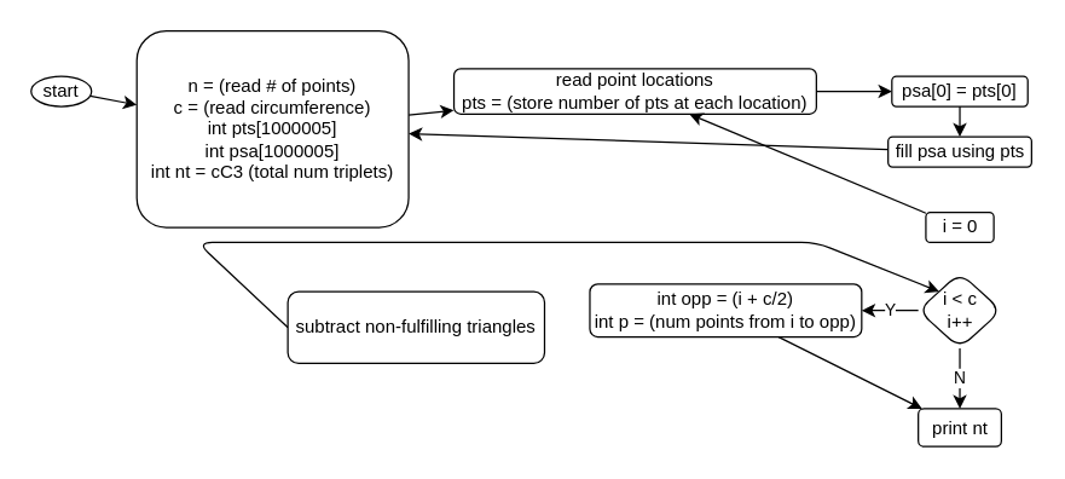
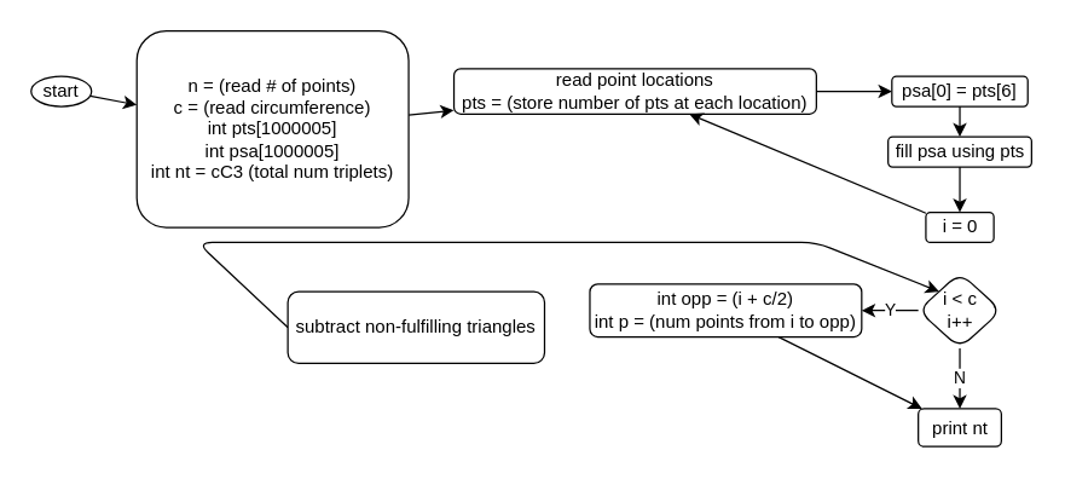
  <mxCell id="0" />
  <mxCell id="1" parent="0" />
  <mxCell id="2" value="" style="edgeStyle=none;html=1;" parent="1" source="3" target="5" edge="1"><mxGeometry relative="1" as="geometry" /></mxCell>
  <mxCell id="3" value="start" style="ellipse;whiteSpace=wrap;html=1;" parent="1" vertex="1"><mxGeometry x="20" y="50" width="40" height="20" as="geometry" /></mxCell>
  <mxCell id="4" value="" style="edgeStyle=none;html=1;" parent="1" source="5" target="7" edge="1"><mxGeometry relative="1" as="geometry" /></mxCell>
  <mxCell id="5" value="n = (read # of points)&lt;br&gt;c = (read circumference)&lt;br&gt;int pts[1000005]&lt;br&gt;int psa[1000005]&lt;br&gt;int nt = cC3 (total num triplets)" style="rounded=1;whiteSpace=wrap;html=1;" parent="1" vertex="1"><mxGeometry x="90" y="20" width="180" height="130" as="geometry" /></mxCell>
  <mxCell id="6" value="" style="edgeStyle=none;html=1;" parent="1" source="7" target="9" edge="1"><mxGeometry relative="1" as="geometry" /></mxCell>
  <mxCell id="7" value="read point locations&lt;br&gt;pts = (store number of pts at each location)" style="whiteSpace=wrap;html=1;rounded=1;" parent="1" vertex="1"><mxGeometry x="300" y="45" width="240" height="30" as="geometry" /></mxCell>
  <mxCell id="8" value="" style="edgeStyle=none;html=1;" parent="1" source="9" target="11" edge="1"><mxGeometry relative="1" as="geometry" /></mxCell>
- <mxCell id="9" value="psa[0] = pts[0]" style="whiteSpace=wrap;html=1;rounded=1;" parent="1" vertex="1"><mxGeometry x="590" y="50" width="90" height="20" as="geometry" /></mxCell>
- <mxCell id="10" value="" style="edgeStyle=none;html=1;" parent="1" source="11" target="5" edge="1"><mxGeometry relative="1" as="geometry" /></mxCell>
+ <mxCell id="9" value="psa[0] = pts[6]" style="whiteSpace=wrap;html=1;rounded=1;" parent="1" vertex="1"><mxGeometry x="590" y="50" width="90" height="20" as="geometry" /></mxCell>
+ <mxCell id="10" value="" style="edgeStyle=none;html=1;" parent="1" source="11" target="13" edge="1"><mxGeometry relative="1" as="geometry" /></mxCell>
  <mxCell id="11" value="fill psa using pts" style="whiteSpace=wrap;html=1;rounded=1;" parent="1" vertex="1"><mxGeometry x="587.5" y="90" width="95" height="20" as="geometry" /></mxCell>
  <mxCell id="12" value="" style="edgeStyle=none;html=1;" parent="1" source="13" target="7" edge="1"><mxGeometry relative="1" as="geometry" /></mxCell>
  <mxCell id="13" value="i = 0" style="whiteSpace=wrap;html=1;rounded=1;" parent="1" vertex="1"><mxGeometry x="612.5" y="140" width="45" height="20" as="geometry" /></mxCell>
  <mxCell id="14" value="N" style="edgeStyle=none;html=1;" parent="1" source="16" target="17" edge="1"><mxGeometry relative="1" as="geometry" /></mxCell>
  <mxCell id="15" value="Y" style="edgeStyle=none;html=1;" parent="1" source="16" target="19" edge="1"><mxGeometry relative="1" as="geometry" /></mxCell>
  <mxCell id="16" value="i &amp;lt; c&lt;br&gt;i++" style="rhombus;whiteSpace=wrap;html=1;rounded=1;" parent="1" vertex="1"><mxGeometry x="607.5" y="180" width="55" height="50" as="geometry" /></mxCell>
  <mxCell id="17" value="print nt" style="whiteSpace=wrap;html=1;rounded=1;" parent="1" vertex="1"><mxGeometry x="607.5" y="270" width="55" height="25" as="geometry" /></mxCell>
  <mxCell id="18" value="" style="edgeStyle=none;html=1;" parent="1" source="19" target="17" edge="1"><mxGeometry relative="1" as="geometry" /></mxCell>
  <mxCell id="19" value="int opp = (i + c/2)&lt;br&gt;int p = (num points from i to opp)" style="whiteSpace=wrap;html=1;rounded=1;" parent="1" vertex="1"><mxGeometry x="390" y="187.5" width="180" height="35" as="geometry" /></mxCell>
  <mxCell id="20" style="edgeStyle=none;html=1;exitX=0;exitY=0.5;exitDx=0;exitDy=0;entryX=0;entryY=0;entryDx=0;entryDy=0;" parent="1" source="21" target="16" edge="1"><mxGeometry relative="1" as="geometry"><Array as="points"><mxPoint x="130" y="160" /><mxPoint x="540" y="160" /></Array></mxGeometry></mxCell>
  <mxCell id="21" value="subtract non-fulfilling triangles&lt;br&gt;" style="whiteSpace=wrap;html=1;rounded=1;" parent="1" vertex="1"><mxGeometry x="190" y="192.5" width="170" height="47.5" as="geometry" /></mxCell>
